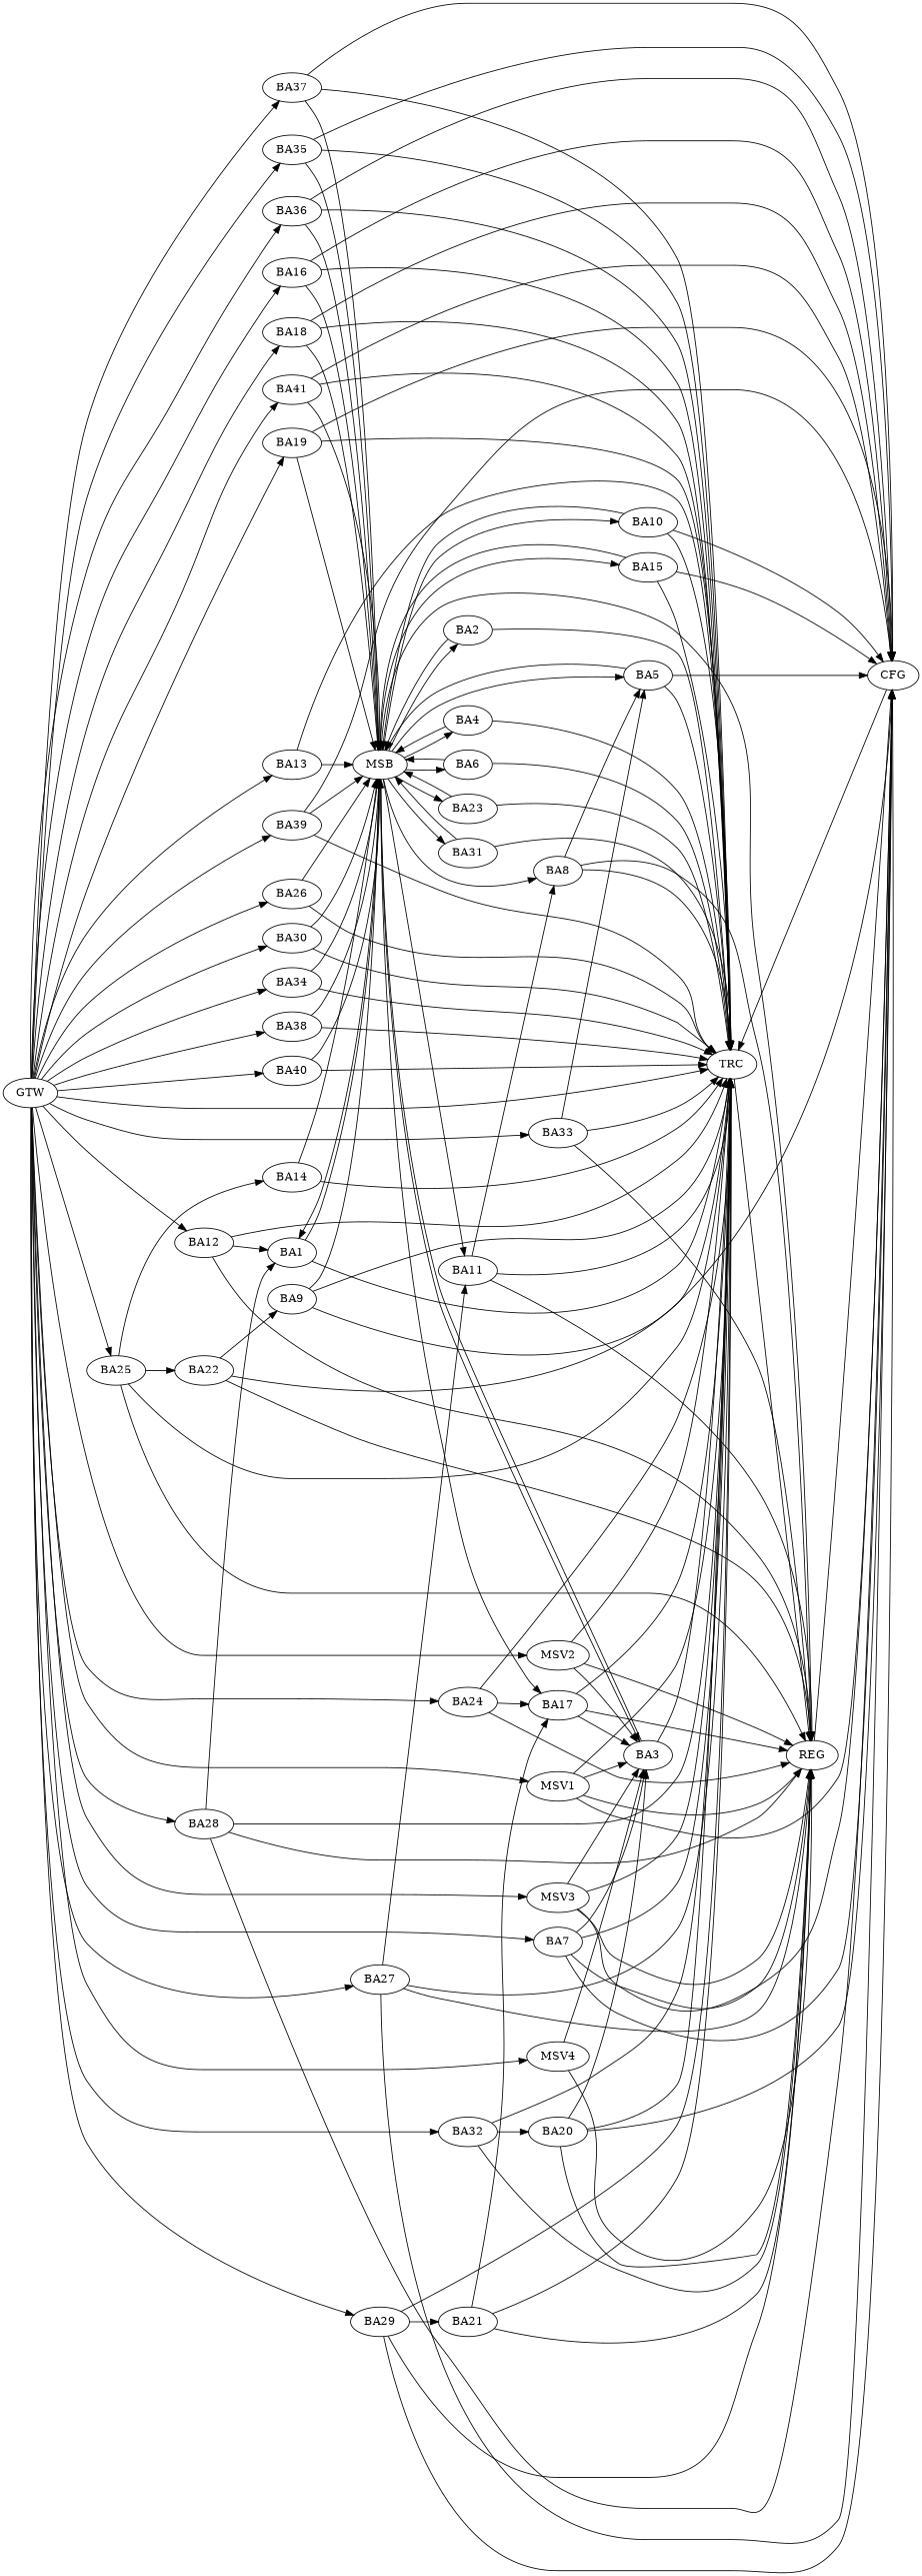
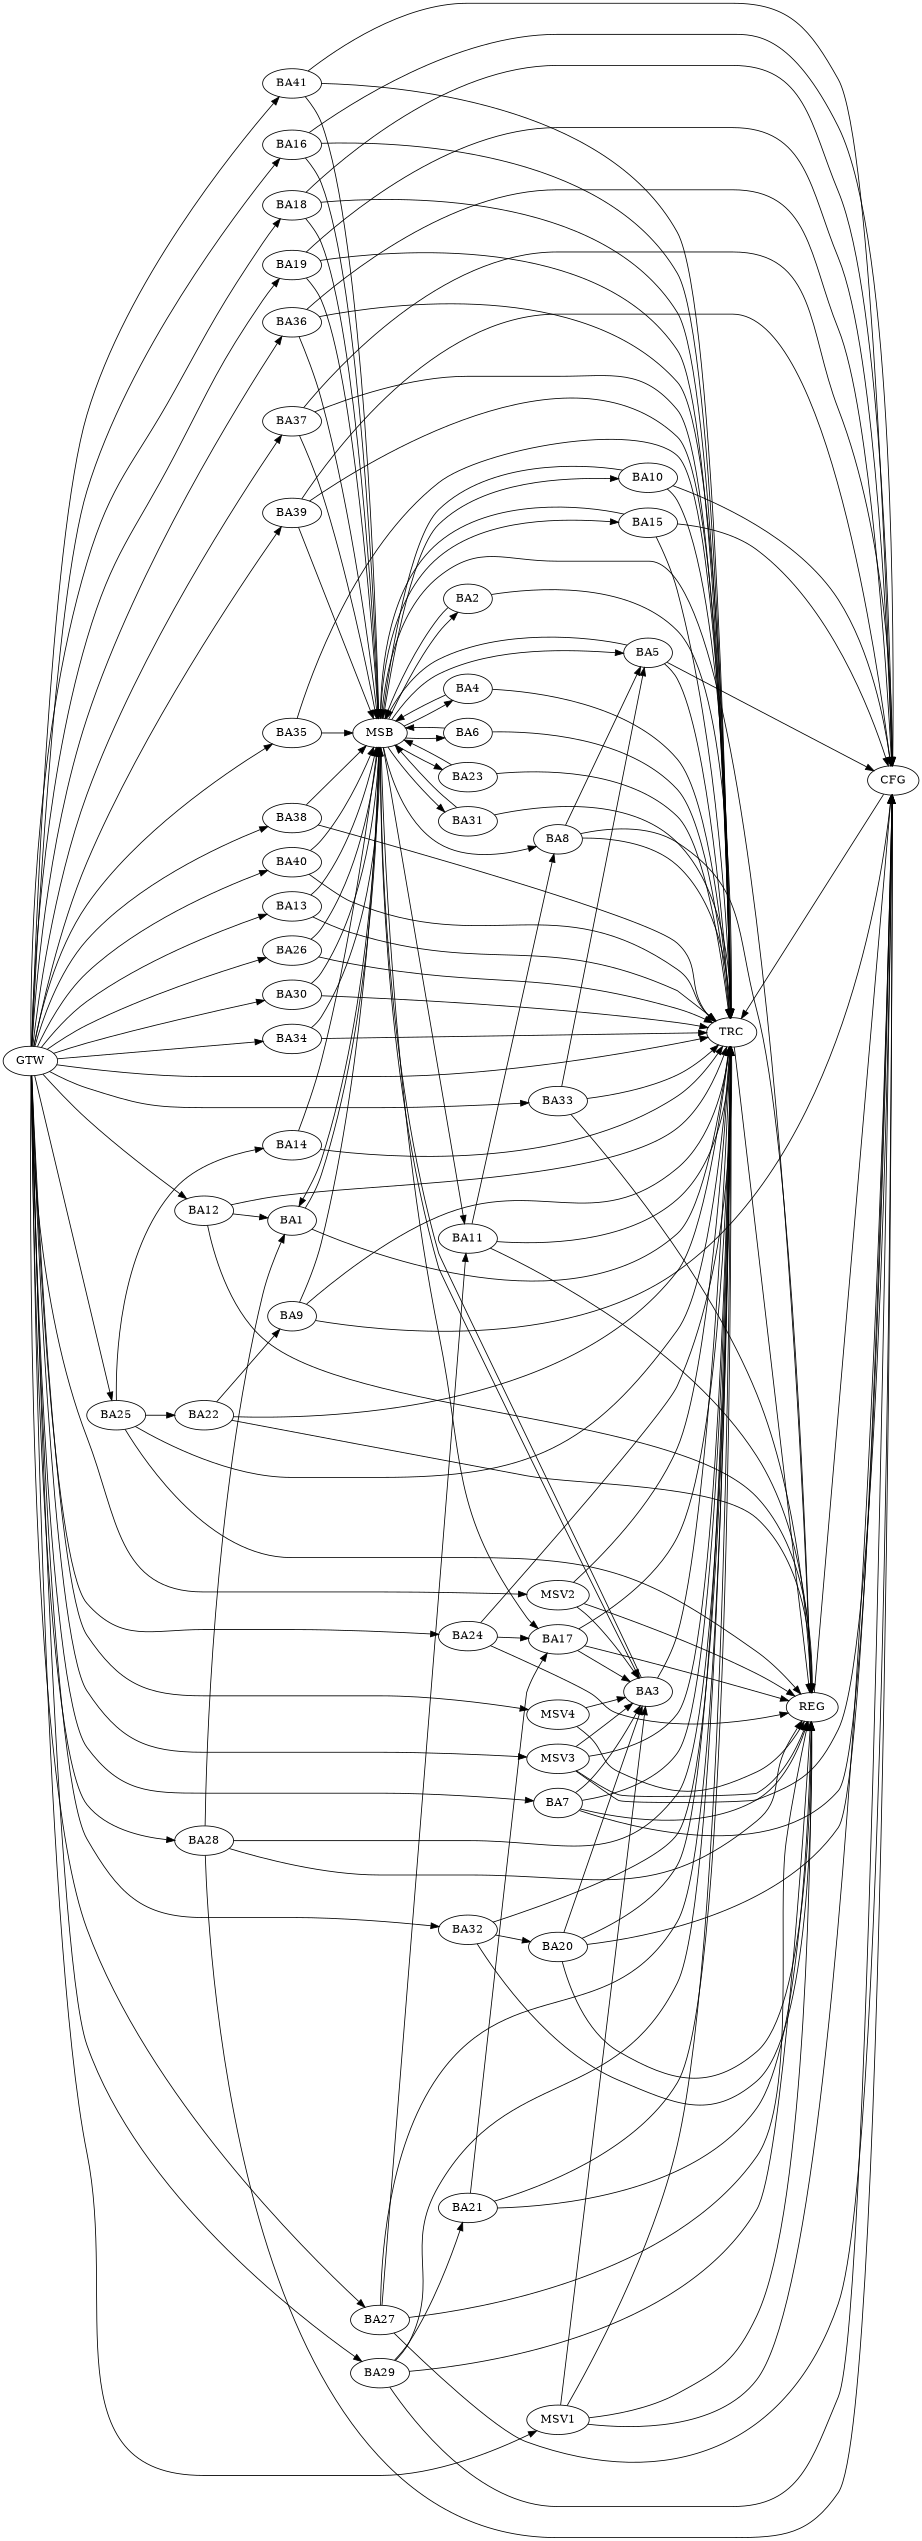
  strict digraph {
    rankdir=LR
    n1 [label=BA1]
    n2 [label=MSB]
    n3 [label=TRC]
    n4 [label=BA2]
    n5 [label=BA3]
    n6 [label=BA4]
    n7 [label=BA5]
    n8 [label=BA6]
    n9 [label=REG]
    n10 [label=BA8]
    n11 [label=BA10]
    n12 [label=BA11]
    n13 [label=BA15]
    n14 [label=BA17]
    n15 [label=BA23]
    n16 [label=BA31]
    n17 [label=CFG]
    n18 [label=BA7]
    n19 [label=BA9]
    n20 [label=BA12]
    n21 [label=BA13]
    n22 [label=BA14]
    n23 [label=BA16]
    n24 [label=BA18]
    n25 [label=BA19]
    n26 [label=BA20]
    n27 [label=BA21]
    n28 [label=BA22]
    n29 [label=BA24]
    n30 [label=BA25]
    n31 [label=BA26]
    n32 [label=BA27]
    n33 [label=BA28]
    n34 [label=BA29]
    n35 [label=BA30]
    n36 [label=BA32]
    n37 [label=BA33]
    n38 [label=BA34]
    n39 [label=BA35]
    n40 [label=BA36]
    n41 [label=BA37]
    n42 [label=BA38]
    n43 [label=BA39]
    n44 [label=BA40]
    n45 [label=BA41]
    n46 [label=GTW]
    n47 [label=MSV1]
    n48 [label=MSV2]
    n49 [label=MSV3]
    n50 [label=MSV4]
    n1 -> n2
    n1 -> n3
    n2 -> n1
    n2 -> n4
    n2 -> n5
    n2 -> n6
    n2 -> n7
    n2 -> n8
    n2 -> n9
    n2 -> n10
    n2 -> n11
    n2 -> n12
    n2 -> n13
    n2 -> n14
    n2 -> n15
    n2 -> n16
    n3 -> n9
    n4 -> n2
    n4 -> n3
    n5 -> n2
    n5 -> n3
    n6 -> n2
    n6 -> n3
    n7 -> n2
    n7 -> n3
    n7 -> n17
    n8 -> n2
    n8 -> n3
    n9 -> n17
    n10 -> n3
    n10 -> n7
    n10 -> n9
    n11 -> n2
    n11 -> n3
    n11 -> n17
    n12 -> n3
    n12 -> n9
    n12 -> n10
    n13 -> n2
    n13 -> n3
    n13 -> n17
    n14 -> n3
    n14 -> n5
    n14 -> n9
    n15 -> n2
    n15 -> n3
    n16 -> n2
    n16 -> n3
    n17 -> n3
    n18 -> n3
    n18 -> n5
    n18 -> n9
    n18 -> n17
    n19 -> n2
    n19 -> n3
    n19 -> n17
    n20 -> n1
    n20 -> n3
    n20 -> n9
    n21 -> n2
    n21 -> n3
    n22 -> n2
    n22 -> n3
    n23 -> n2
    n23 -> n3
    n23 -> n17
    n24 -> n2
    n24 -> n3
    n24 -> n17
    n25 -> n2
    n25 -> n3
    n25 -> n17
    n26 -> n3
    n26 -> n5
    n26 -> n9
    n26 -> n17
    n27 -> n3
    n27 -> n9
    n27 -> n14
    n28 -> n3
    n28 -> n9
    n28 -> n19
    n29 -> n3
    n29 -> n9
    n29 -> n14
    n30 -> n3
    n30 -> n9
    n30 -> n22
    n30 -> n28
    n31 -> n2
    n31 -> n3
    n32 -> n3
    n32 -> n9
    n32 -> n12
    n32 -> n17
    n33 -> n1
    n33 -> n3
    n33 -> n9
    n33 -> n17
    n34 -> n3
    n34 -> n9
    n34 -> n17
    n34 -> n27
    n35 -> n2
    n35 -> n3
    n36 -> n3
    n36 -> n9
    n36 -> n26
    n37 -> n3
    n37 -> n7
    n37 -> n9
    n38 -> n2
    n38 -> n3
    n39 -> n2
    n39 -> n3
-   n39 -> n17
    n40 -> n2
    n40 -> n3
    n40 -> n17
    n41 -> n2
    n41 -> n3
    n41 -> n17
    n42 -> n2
    n42 -> n3
    n43 -> n2
    n43 -> n3
    n43 -> n17
    n44 -> n2
    n44 -> n3
    n45 -> n2
    n45 -> n3
    n45 -> n17
    n46 -> n3
    n46 -> n18
    n46 -> n20
    n46 -> n21
    n46 -> n23
    n46 -> n24
    n46 -> n25
    n46 -> n29
    n46 -> n30
    n46 -> n31
    n46 -> n32
    n46 -> n33
    n46 -> n34
    n46 -> n35
    n46 -> n36
    n46 -> n37
    n46 -> n38
    n46 -> n39
    n46 -> n40
    n46 -> n41
    n46 -> n42
    n46 -> n43
    n46 -> n44
    n46 -> n45
    n46 -> n47
    n46 -> n48
    n46 -> n49
    n46 -> n50
    n47 -> n3
    n47 -> n5
    n47 -> n9
    n47 -> n17
    n48 -> n3
    n48 -> n5
    n48 -> n9
    n49 -> n3
    n49 -> n5
    n49 -> n9
    n49 -> n17
    n50 -> n5
    n50 -> n9
  }
